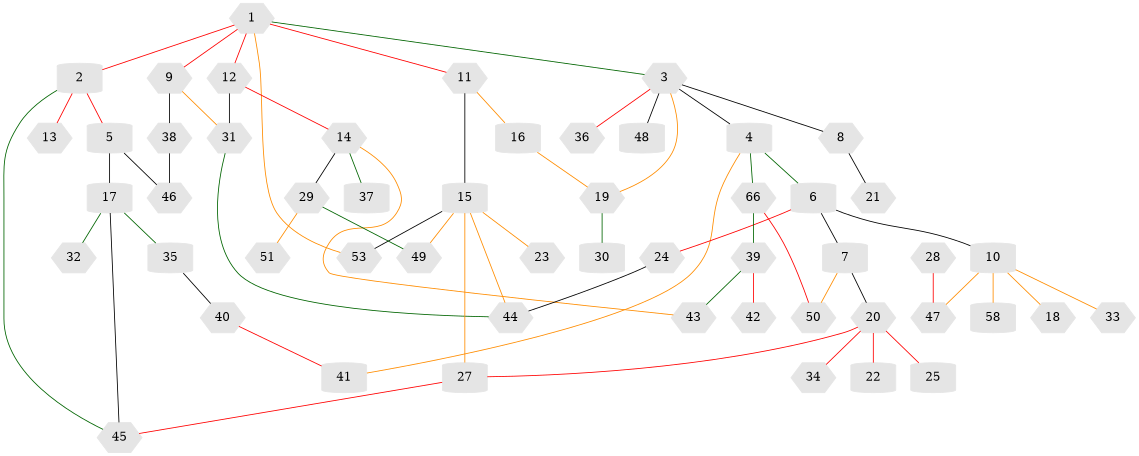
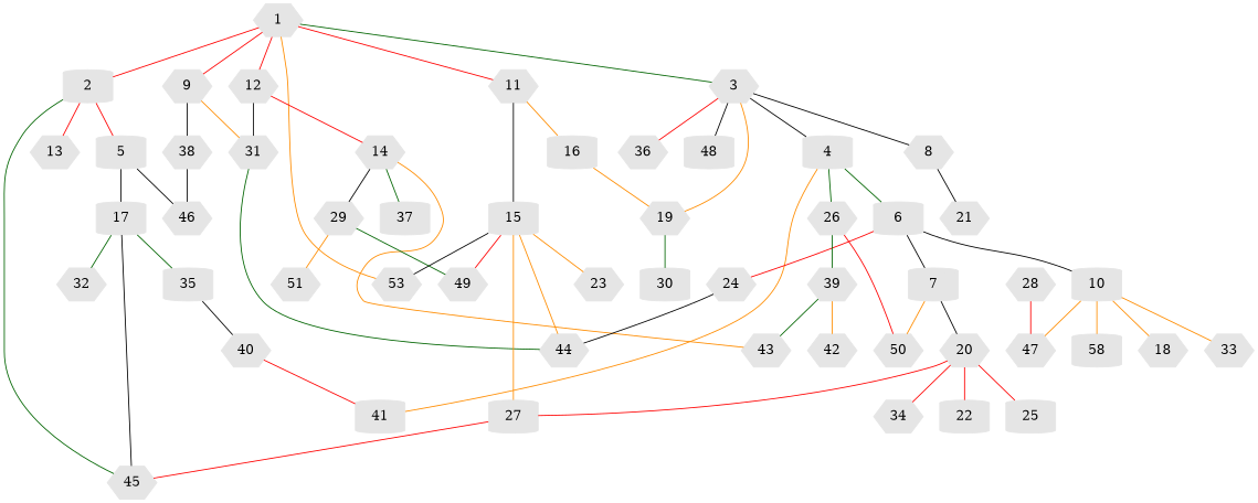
  graph {
    node [color=gray90 shape=hexagon style=filled]
    edge [color=red]
    2 [shape=cylinder]
    1
    3
    9
    11
    12
    53
    5 [shape=cylinder]
    13
    45
    4 [shape=cylinder]
    8
    19
    36
    48 [shape=cylinder]
    31
    38
    15 [shape=cylinder]
    16 [shape=cylinder]
    14
    17 [shape=cylinder]
    46
    6 [shape=cylinder]
-   26 [label=66]
+   26
    41 [shape=cylinder]
    21
    30 [shape=cylinder]
    7 [shape=cylinder]
    10 [shape=cylinder]
    24
    50
    39
    32
    35 [shape=cylinder]
    20
    18
    33
    47
    n39 [label=58 shape=cylinder]
    44
    27 [shape=cylinder]
    22 [shape=cylinder]
    25 [shape=cylinder]
    34
    28
    23
    49
    29
    37 [shape=cylinder]
    43
    51
    40
    42
    2 -- 5
    2 -- 13
    2 -- 45 [color=darkgreen]
    1 -- 2
    1 -- 3 [color=darkgreen]
    1 -- 9
    1 -- 11
    1 -- 12
    1 -- 53 [color=darkorange]
    3 -- 4 [color=black]
    3 -- 8 [color=black]
    3 -- 19 [color=darkorange]
    3 -- 36
    3 -- 48 [color=black]
    9 -- 31 [color=darkorange]
    9 -- 38 [color=black]
    11 -- 15 [color=black]
    11 -- 16 [color=darkorange]
    12 -- 31 [color=black]
    12 -- 14
    5 -- 17 [color=black]
    5 -- 46 [color=black]
    4 -- 6 [color=darkgreen]
    4 -- 26 [color=darkgreen]
    4 -- 41 [color=darkorange]
    8 -- 21 [color=black]
    19 -- 30 [color=darkgreen]
    31 -- 44 [color=darkgreen]
    38 -- 46 [color=black]
    15 -- 53 [color=black]
    15 -- 44 [color=darkorange]
    15 -- 27 [color=darkorange]
    15 -- 23 [color=darkorange]
-   15 -- 49 [color=darkorange]
+   15 -- 49
    16 -- 19 [color=darkorange]
    14 -- 29 [color=black]
    14 -- 37 [color=darkgreen]
    14 -- 43 [color=darkorange]
    17 -- 45 [color=black]
    17 -- 32 [color=darkgreen]
    17 -- 35 [color=darkgreen]
    6 -- 7 [color=black]
    6 -- 10 [color=black]
    6 -- 24
    26 -- 50
    26 -- 39 [color=darkgreen]
    7 -- 50 [color=darkorange]
    7 -- 20 [color=black]
    10 -- 18 [color=darkorange]
    10 -- 33 [color=darkorange]
    10 -- 47 [color=darkorange]
    10 -- n39 [color=darkorange]
    24 -- 44 [color=black]
    39 -- 43 [color=darkgreen]
-   39 -- 42
+   39 -- 42 [color=darkorange]
    35 -- 40 [color=black]
    20 -- 27
    20 -- 22
    20 -- 25
    20 -- 34
    27 -- 45
    28 -- 47
    29 -- 49 [color=darkgreen]
    29 -- 51 [color=darkorange]
    40 -- 41
  }
